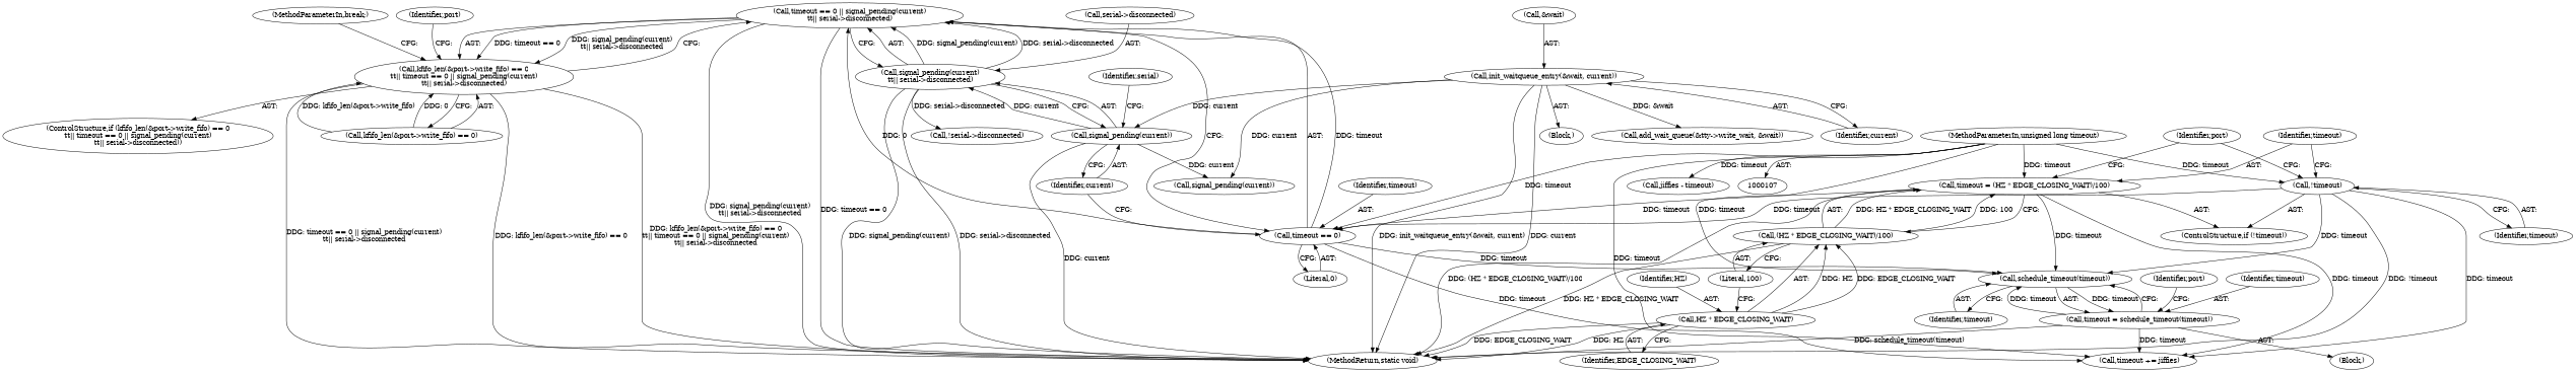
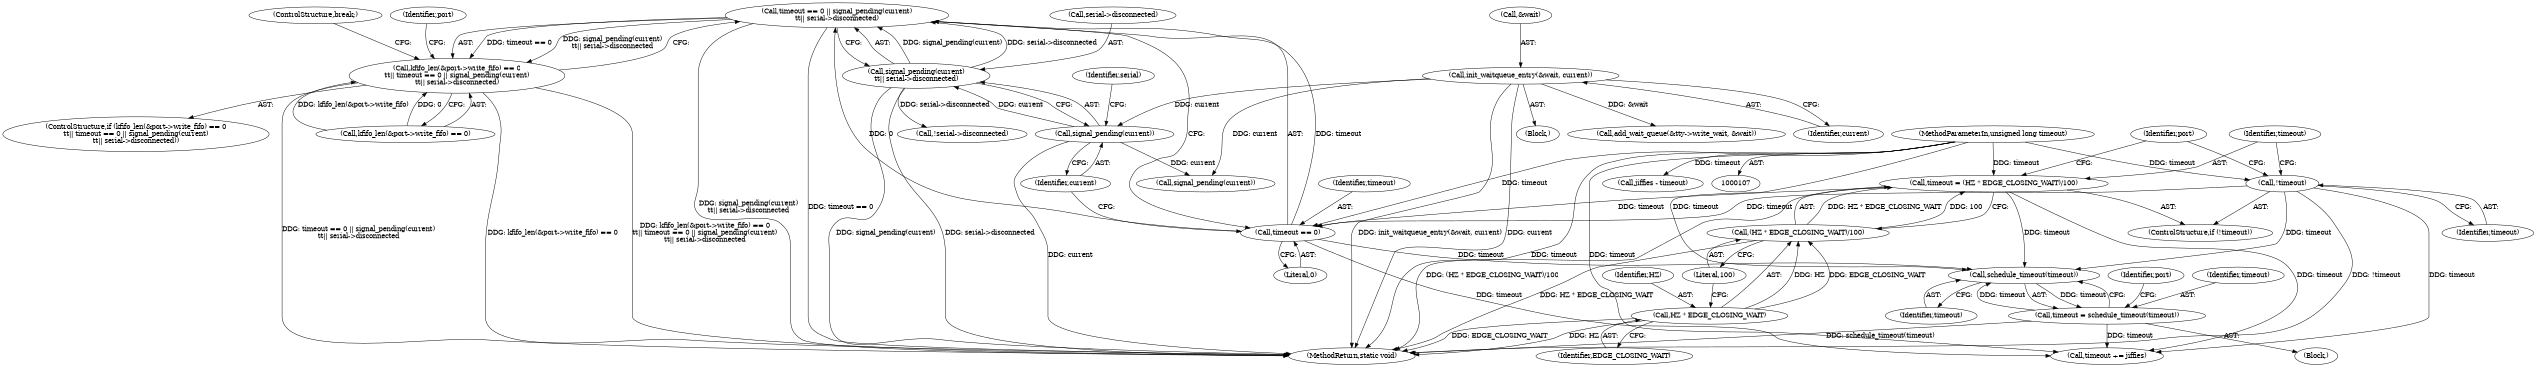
  digraph {
    n1 [label="(Call,timeout == 0 || signal_pending(current)\n\t\t|| serial->disconnected)"]
    n2 [label="(Call,timeout == 0)"]
    n3 [label="(Call,signal_pending(current)\n\t\t|| serial->disconnected)"]
    n4 [label="(Call,kfifo_len(&port->write_fifo) == 0\n\t\t|| timeout == 0 || signal_pending(current)\n\t\t|| serial->disconnected)"]
    n5 [label="(MethodReturn,static void)"]
    n6 [label="(Call,schedule_timeout(timeout))"]
    n7 [label="(Call,timeout += jiffies)"]
    n8 [label="(Literal,0)"]
    n9 [label="(Call,signal_pending(current))"]
    n10 [label="(Call,!serial->disconnected)"]
    n11 [label="(Call,kfifo_len(&port->write_fifo) == 0)"]
    n12 [label="(ControlStructure,if (kfifo_len(&port->write_fifo) == 0\n\t\t|| timeout == 0 || signal_pending(current)\n\t\t|| serial->disconnected))"]
    n13 [label="(Call,timeout = schedule_timeout(timeout))"]
    n14 [label="(Identifier,timeout)"]
    n15 [label="(Block,)"]
    n16 [label="(Call,timeout = (HZ * EDGE_CLOSING_WAIT)/100)"]
    n17 [label="(Call,(HZ * EDGE_CLOSING_WAIT)/100)"]
    n18 [label="(ControlStructure,if (!timeout))"]
    n19 [label="(Literal,100)"]
    n20 [label="(Call,HZ * EDGE_CLOSING_WAIT)"]
    n21 [label="(Identifier,EDGE_CLOSING_WAIT)"]
    n22 [label="(MethodParameterIn,unsigned long timeout)"]
    n23 [label="(Call,!timeout)"]
    n24 [label="(Call,jiffies - timeout)"]
    1000107
    n26 [label="(Identifier,timeout)"]
    n27 [label="(Identifier,current)"]
    n28 [label="(Call,signal_pending(current))"]
    n29 [label="(Call,serial->disconnected)"]
    n30 [label="(Call,init_waitqueue_entry(&wait, current))"]
    n31 [label="(Identifier,current)"]
    n32 [label="(Block,)"]
    n33 [label="(Call,add_wait_queue(&tty->write_wait, &wait))"]
    n34 [label="(Call,&wait)"]
-   n35 [label="(MethodParameterIn,break;)"]
+   n35 [label="(ControlStructure,break;)"]
    n36 [label="(Identifier,timeout)"]
    n37 [label="(Identifier,HZ)"]
    n38 [label="(Identifier,port)"]
    n39 [label="(Identifier,serial)"]
    n40 [label="(Identifier,port)"]
    n41 [label="(Identifier,port)"]
    n42 [label="(Identifier,timeout)"]
    n43 [label="(Identifier,timeout)"]
    n1 -> n2 [label="CFG: "]
    n1 -> n3 [label="CFG: "]
    n1 -> n4 [label="AST: "]
    n1 -> n4 [label="DDG: timeout == 0"]
    n1 -> n4 [label="DDG: signal_pending(current)\n\t\t|| serial->disconnected"]
    n1 -> n5 [label="DDG: signal_pending(current)\n\t\t|| serial->disconnected"]
    n1 -> n5 [label="DDG: timeout == 0"]
    n2 -> n1 [label="AST: "]
    n2 -> n1 [label="DDG: timeout"]
    n2 -> n1 [label="DDG: 0"]
    n2 -> n6 [label="DDG: timeout"]
    n2 -> n7 [label="DDG: timeout"]
    n2 -> n8 [label="CFG: "]
    n3 -> n1 [label="AST: "]
    n3 -> n1 [label="DDG: signal_pending(current)"]
    n3 -> n1 [label="DDG: serial->disconnected"]
    n3 -> n5 [label="DDG: signal_pending(current)"]
    n3 -> n5 [label="DDG: serial->disconnected"]
    n3 -> n9 [label="CFG: "]
    n3 -> n10 [label="DDG: serial->disconnected"]
    n4 -> n1 [label="CFG: "]
    n4 -> n5 [label="DDG: kfifo_len(&port->write_fifo) == 0\n\t\t|| timeout == 0 || signal_pending(current)\n\t\t|| serial->disconnected"]
    n4 -> n5 [label="DDG: timeout == 0 || signal_pending(current)\n\t\t|| serial->disconnected"]
    n4 -> n5 [label="DDG: kfifo_len(&port->write_fifo) == 0"]
    n4 -> n11 [label="CFG: "]
    n4 -> n12 [label="AST: "]
    n6 -> n13 [label="AST: "]
    n6 -> n13 [label="DDG: timeout"]
    n6 -> n14 [label="CFG: "]
    n8 -> n2 [label="AST: "]
    n9 -> n3 [label="AST: "]
    n9 -> n3 [label="DDG: current"]
    n9 -> n5 [label="DDG: current"]
    n9 -> n27 [label="CFG: "]
    n9 -> n28 [label="DDG: current"]
    n11 -> n4 [label="AST: "]
    n11 -> n4 [label="DDG: kfifo_len(&port->write_fifo)"]
    n11 -> n4 [label="DDG: 0"]
    n13 -> n5 [label="DDG: schedule_timeout(timeout)"]
    n13 -> n6 [label="CFG: "]
    n13 -> n6 [label="DDG: timeout"]
    n13 -> n7 [label="DDG: timeout"]
    n13 -> n15 [label="AST: "]
    n14 -> n6 [label="AST: "]
    n16 -> n2 [label="DDG: timeout"]
    n16 -> n5 [label="DDG: (HZ * EDGE_CLOSING_WAIT)/100"]
    n16 -> n6 [label="DDG: timeout"]
    n16 -> n7 [label="DDG: timeout"]
    n16 -> n17 [label="CFG: "]
    n16 -> n18 [label="AST: "]
    n17 -> n5 [label="DDG: HZ * EDGE_CLOSING_WAIT"]
    n17 -> n16 [label="AST: "]
    n17 -> n16 [label="DDG: HZ * EDGE_CLOSING_WAIT"]
    n17 -> n16 [label="DDG: 100"]
    n17 -> n19 [label="CFG: "]
    n19 -> n17 [label="AST: "]
    n19 -> n20 [label="CFG: "]
    n20 -> n5 [label="DDG: HZ"]
    n20 -> n5 [label="DDG: EDGE_CLOSING_WAIT"]
    n20 -> n17 [label="AST: "]
    n20 -> n17 [label="DDG: HZ"]
    n20 -> n17 [label="DDG: EDGE_CLOSING_WAIT"]
    n20 -> n21 [label="CFG: "]
    n21 -> n20 [label="AST: "]
    n22 -> n2 [label="DDG: timeout"]
+   n22 -> n5 [label="DDG: timeout"]
    n22 -> n6 [label="DDG: timeout"]
    n22 -> n7 [label="DDG: timeout"]
    n22 -> n16 [label="DDG: timeout"]
    n22 -> n23 [label="DDG: timeout"]
    n22 -> n24 [label="DDG: timeout"]
    n22 -> 1000107 [label="AST: "]
    n23 -> n2 [label="DDG: timeout"]
    n23 -> n5 [label="DDG: !timeout"]
    n23 -> n6 [label="DDG: timeout"]
    n23 -> n7 [label="DDG: timeout"]
    n23 -> n18 [label="AST: "]
    n23 -> n26 [label="CFG: "]
    n26 -> n23 [label="AST: "]
    n27 -> n2 [label="CFG: "]
    n27 -> n9 [label="AST: "]
    n29 -> n3 [label="AST: "]
    n30 -> n5 [label="DDG: init_waitqueue_entry(&wait, current)"]
    n30 -> n5 [label="DDG: current"]
    n30 -> n9 [label="DDG: current"]
    n30 -> n28 [label="DDG: current"]
    n30 -> n31 [label="CFG: "]
    n30 -> n32 [label="AST: "]
    n30 -> n33 [label="DDG: &wait"]
    n31 -> n30 [label="AST: "]
    n34 -> n30 [label="AST: "]
    n35 -> n4 [label="CFG: "]
    n36 -> n2 [label="AST: "]
    n37 -> n20 [label="AST: "]
    n38 -> n13 [label="CFG: "]
    n39 -> n9 [label="CFG: "]
    n40 -> n4 [label="CFG: "]
    n41 -> n16 [label="CFG: "]
    n41 -> n23 [label="CFG: "]
    n42 -> n13 [label="AST: "]
    n43 -> n16 [label="AST: "]
    n43 -> n23 [label="CFG: "]
  }
